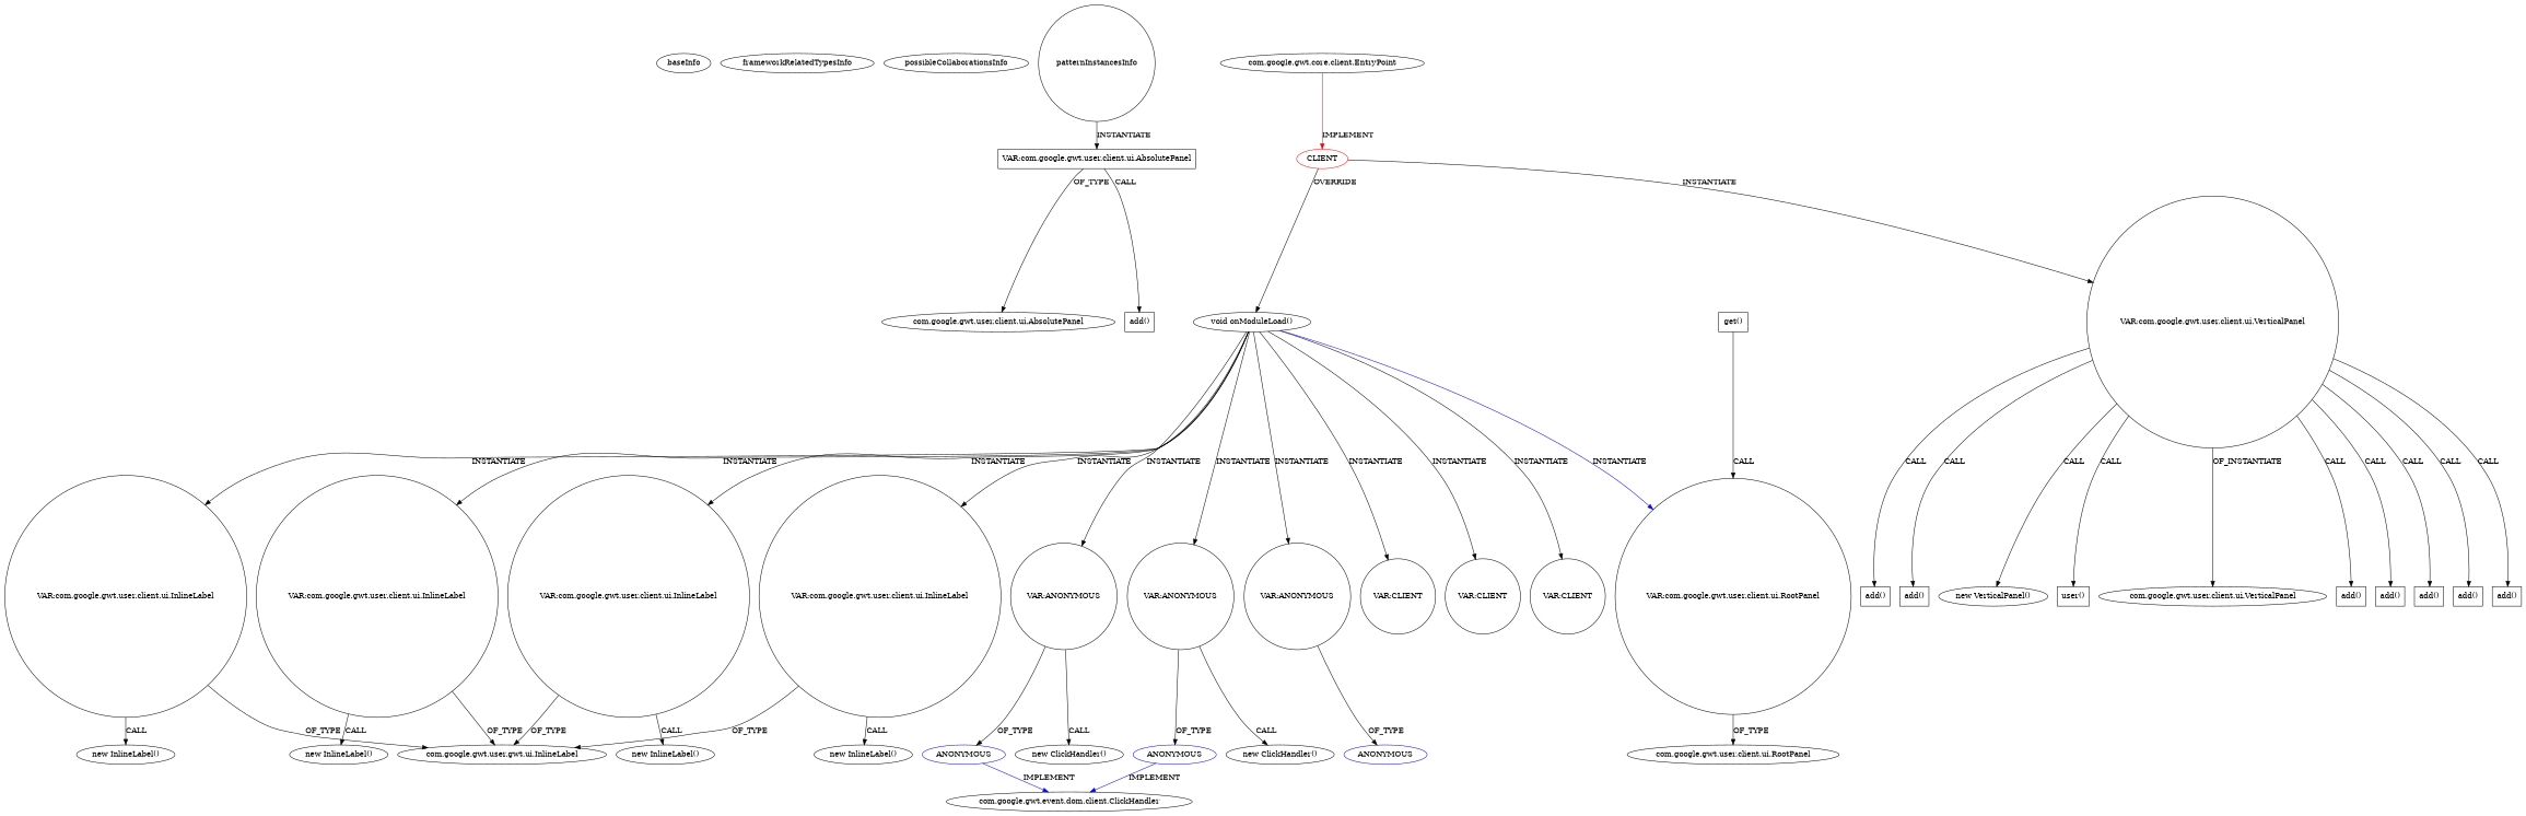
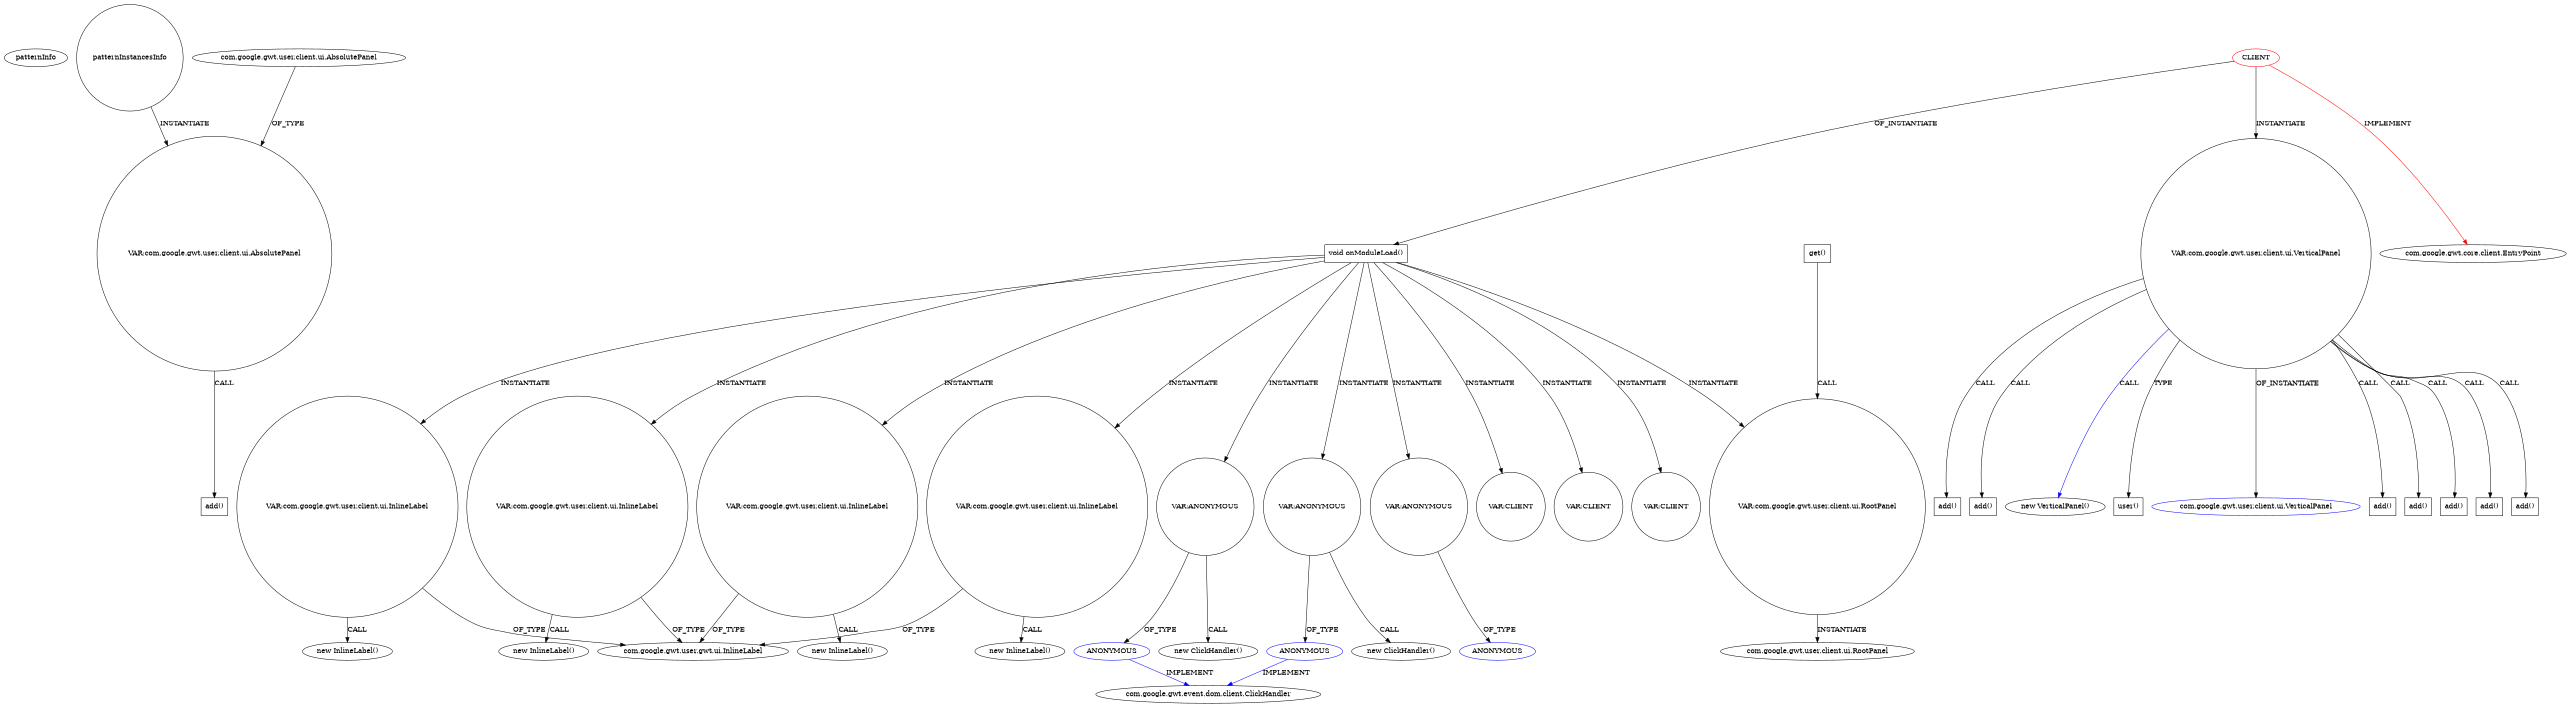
  digraph {
    node [isFrameworkType=false vertexType=VARIABLE_EXPRESION]
-   baseInfo [category=pattern graphId=1090 isAnonymous=false possibleRelation=true isFrameworkType="" vertexType=""]
-   frameworkRelatedTypesInfo [0="com.google.gwt.core.client.EntryPoint" isFrameworkType="" vertexType=""]
-   possibleCollaborationsInfo [0="1090~INSTANTIATION-OVERRIDING_METHOD_DECLARATION-~com.google.gwt.core.client.EntryPoint ~com.google.gwt.event.dom.client.ClickHandler ~false~true" 1="1090~INSTANTIATION-OVERRIDING_METHOD_DECLARATION-~com.google.gwt.core.client.EntryPoint ~com.google.gwt.event.dom.client.ClickHandler ~false~true" isFrameworkType="" vertexType=""]
+   patternInfo [frequency=2.0 patternRootClient=0 isFrameworkType="" vertexType=""]
    patternInstancesInfo [0="ashtonthomas-gwt-fast-touch-press~/ashtonthomas-gwt-fast-touch-press/gwt-fast-touch-press-master/src/io/ashton/fastpress/client/Gwt_fast_press.java~Gwt_fast_press~744" 1="nakaken0629-mezamashimailgwt~/nakaken0629-mezamashimailgwt/mezamashimailgwt-master/mezamashimailgwt/src/com/appspot/mezamashimailgwt/client/Mezamashimailgwt.java~Mezamashimailgwt~4116" shape=circle isFrameworkType="" vertexType=""]
-   n6 [label="VAR:com.google.gwt.user.client.ui.AbsolutePanel" shape=box]
+   n6 [label="VAR:com.google.gwt.user.client.ui.AbsolutePanel" shape=circle]
    n7 [label="new InlineLabel()" vertexType=CONSTRUCTOR_CALL]
    n8 [label="VAR:com.google.gwt.user.client.ui.InlineLabel" shape=circle]
    n9 [label="com.google.gwt.user.gwt.ui.InlineLabel" vertexType=FRAMEWORK_CLASS_TYPE]
    n10 [label="VAR:com.google.gwt.user.client.ui.InlineLabel" shape=circle]
    n11 [label="new InlineLabel()" vertexType=CONSTRUCTOR_CALL]
    n12 [label="VAR:com.google.gwt.user.client.ui.InlineLabel" shape=circle]
    n13 [label="new InlineLabel()" vertexType=CONSTRUCTOR_CALL]
    n14 [label="VAR:com.google.gwt.user.client.ui.InlineLabel" shape=circle]
    n15 [label="new InlineLabel()" vertexType=CONSTRUCTOR_CALL]
-   n16 [label="void onModuleLoad()" shape=ellipse vertexType=OVERRIDING_METHOD_DECLARATION]
+   n16 [label="void onModuleLoad()" shape=box vertexType=OVERRIDING_METHOD_DECLARATION]
    n17 [label="VAR:ANONYMOUS" shape=circle]
    n18 [label="VAR:ANONYMOUS" shape=circle]
    n19 [label="VAR:ANONYMOUS" shape=circle]
    n20 [label="VAR:CLIENT" shape=circle]
    n21 [label="VAR:CLIENT" shape=circle]
    n22 [label="VAR:CLIENT" shape=circle]
    n23 [label="VAR:com.google.gwt.user.client.ui.RootPanel" shape=circle]
    n24 [color=blue label=ANONYMOUS vertexType=REFERENCE_ANONYMOUS_DECLARATION]
    n25 [label="new ClickHandler()" vertexType=CONSTRUCTOR_CALL]
    n26 [color=blue label=ANONYMOUS vertexType=REFERENCE_ANONYMOUS_DECLARATION]
    n27 [label="new ClickHandler()" vertexType=CONSTRUCTOR_CALL]
    n28 [color=blue label=ANONYMOUS vertexType=REFERENCE_ANONYMOUS_DECLARATION]
    n29 [label="VAR:com.google.gwt.user.client.ui.VerticalPanel" shape=circle]
-   n30 [label="com.google.gwt.user.client.ui.VerticalPanel" vertexType=FRAMEWORK_CLASS_TYPE]
+   n30 [label="com.google.gwt.user.client.ui.VerticalPanel" vertexType=FRAMEWORK_CLASS_TYPE color=blue]
    n31 [label="add()" shape=box vertexType=INSIDE_CALL]
    n32 [label="add()" shape=box vertexType=INSIDE_CALL]
    n33 [label="add()" shape=box vertexType=INSIDE_CALL]
    n34 [label="add()" shape=box vertexType=INSIDE_CALL]
    n35 [label="add()" shape=box vertexType=INSIDE_CALL]
    n36 [label="add()" shape=box vertexType=INSIDE_CALL]
    n37 [label="add()" shape=box vertexType=INSIDE_CALL]
    n38 [label="new VerticalPanel()" vertexType=CONSTRUCTOR_CALL]
    n39 [label="user()" shape=box vertexType=INSIDE_CALL]
    n40 [label="com.google.gwt.user.client.ui.AbsolutePanel" vertexType=FRAMEWORK_CLASS_TYPE]
    n41 [label="add()" shape=box vertexType=INSIDE_CALL]
    n42 [label="com.google.gwt.user.client.ui.RootPanel" vertexType=FRAMEWORK_CLASS_TYPE]
    n43 [color=red label=CLIENT vertexType=ROOT_CLIENT_CLASS_DECLARATION]
    n44 [label="com.google.gwt.core.client.EntryPoint" vertexType=FRAMEWORK_INTERFACE_TYPE]
    n45 [label="com.google.gwt.event.dom.client.ClickHandler" vertexType=FRAMEWORK_INTERFACE_TYPE]
    n46 [label="get()" shape=box vertexType=INSIDE_CALL]
    patternInstancesInfo -> n6 [label=INSTANTIATE]
-   n6 -> n40 [label=OF_TYPE]
+   n40 -> n6 [label=OF_TYPE]
    n6 -> n41 [label=CALL]
    n8 -> n7 [label=CALL]
    n8 -> n9 [label=OF_TYPE]
    n10 -> n9 [label=OF_TYPE]
    n10 -> n11 [label=CALL]
    n12 -> n9 [label=OF_TYPE]
    n12 -> n13 [label=CALL]
    n14 -> n9 [label=OF_TYPE]
    n14 -> n15 [label=CALL]
    n16 -> n8 [label=INSTANTIATE]
    n16 -> n10 [label=INSTANTIATE]
    n16 -> n12 [label=INSTANTIATE]
    n16 -> n14 [label=INSTANTIATE]
    n16 -> n17 [label=INSTANTIATE]
    n16 -> n18 [label=INSTANTIATE]
    n16 -> n19 [label=INSTANTIATE]
    n16 -> n20 [label=INSTANTIATE]
    n16 -> n21 [label=INSTANTIATE]
    n16 -> n22 [label=INSTANTIATE]
-   n16 -> n23 [label=INSTANTIATE color=blue]
+   n16 -> n23 [label=INSTANTIATE]
    n17 -> n24 [label=OF_TYPE]
    n17 -> n25 [label=CALL]
    n18 -> n26 [label=OF_TYPE]
    n18 -> n27 [label=CALL]
    n19 -> n28 [label=OF_TYPE]
-   n23 -> n42 [label=OF_TYPE]
+   n23 -> n42 [label=INSTANTIATE]
    n24 -> n45 [color=blue label=IMPLEMENT]
    n26 -> n45 [color=blue label=IMPLEMENT]
    n29 -> n30 [label=OF_INSTANTIATE]
    n29 -> n31 [label=CALL]
    n29 -> n32 [label=CALL]
    n29 -> n33 [label=CALL]
    n29 -> n34 [label=CALL]
    n29 -> n35 [label=CALL]
    n29 -> n36 [label=CALL]
    n29 -> n37 [label=CALL]
-   n29 -> n38 [label=CALL]
-   n29 -> n39 [label=CALL]
-   n43 -> n16 [label=OVERRIDE]
+   n29 -> n38 [label=CALL color=blue]
+   n29 -> n39 [label=TYPE]
+   n43 -> n16 [label=OF_INSTANTIATE]
    n43 -> n29 [label=INSTANTIATE]
-   n44 -> n43 [color=red label=IMPLEMENT]
+   n43 -> n44 [color=red label=IMPLEMENT]
    n46 -> n23 [label=CALL]
  }
